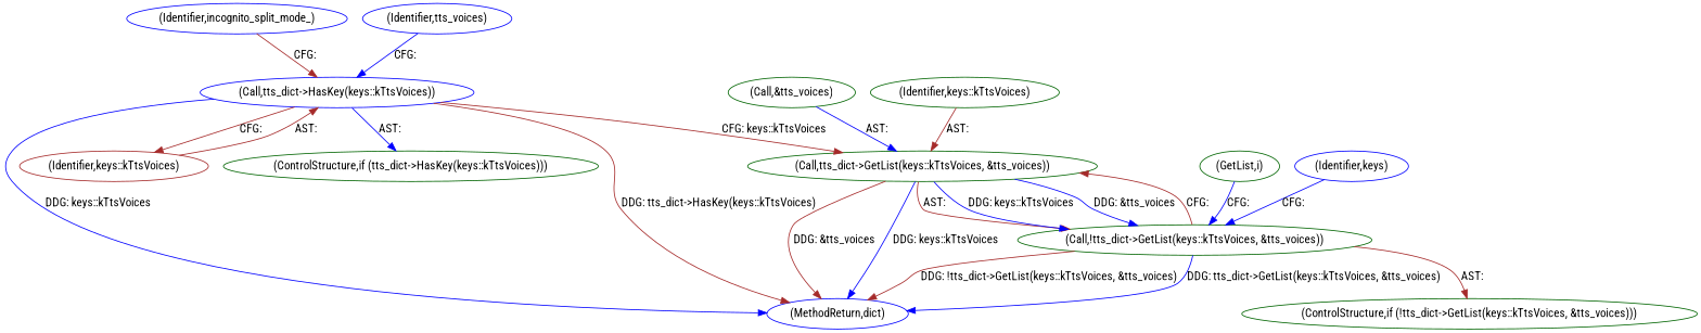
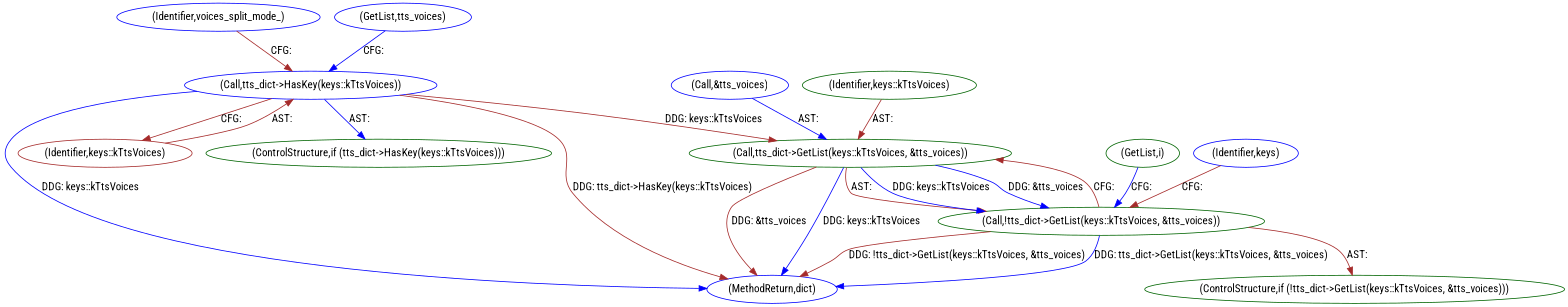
  digraph {
    fontname="Roboto Condensed"
    node [color=darkgreen fontname="Roboto Condensed"]
    edge [color=brown fontname="Roboto Condensed"]
    n1 [label="(Call,tts_dict->GetList(keys::kTtsVoices, &tts_voices))"]
    n2 [label="(Call,!tts_dict->GetList(keys::kTtsVoices, &tts_voices))"]
    n3 [color=blue label="(MethodReturn,dict)"]
    n4 [label="(ControlStructure,if (!tts_dict->GetList(keys::kTtsVoices, &tts_voices)))"]
-   n5 [label="(Call,&tts_voices)"]
+   n5 [color=blue label="(Call,&tts_voices)"]
    n6 [color=blue label="(Call,tts_dict->HasKey(keys::kTtsVoices))"]
    n7 [color=brown label="(Identifier,keys::kTtsVoices)"]
    n8 [label="(ControlStructure,if (tts_dict->HasKey(keys::kTtsVoices)))"]
-   n9 [color=blue label="(Identifier,incognito_split_mode_)"]
+   n9 [color=blue label="(Identifier,voices_split_mode_)"]
    n10 [label="(GetList,i)"]
    n11 [label="(Identifier,keys::kTtsVoices)"]
-   n12 [color=blue label="(Identifier,tts_voices)"]
+   n12 [color=blue label="(GetList,tts_voices)"]
    n13 [color=blue label="(Identifier,keys)"]
    n1 -> n2 [label="AST: "]
    n1 -> n2 [color=blue label="DDG: keys::kTtsVoices"]
    n1 -> n2 [color=blue label="DDG: &tts_voices"]
    n1 -> n3 [label="DDG: &tts_voices"]
    n1 -> n3 [color=blue label="DDG: keys::kTtsVoices"]
    n2 -> n1 [label="CFG: "]
    n2 -> n3 [label="DDG: !tts_dict->GetList(keys::kTtsVoices, &tts_voices)"]
    n2 -> n3 [color=blue label="DDG: tts_dict->GetList(keys::kTtsVoices, &tts_voices)"]
    n2 -> n4 [label="AST: "]
    n5 -> n1 [color=blue label="AST: "]
-   n6 -> n1 [label="CFG: keys::kTtsVoices"]
+   n6 -> n1 [label="DDG: keys::kTtsVoices"]
    n6 -> n3 [label="DDG: tts_dict->HasKey(keys::kTtsVoices)"]
    n6 -> n3 [color=blue label="DDG: keys::kTtsVoices"]
    n6 -> n7 [label="CFG: "]
    n6 -> n8 [color=blue label="AST: "]
    n7 -> n6 [label="AST: "]
    n9 -> n6 [label="CFG: "]
    n10 -> n2 [color=blue label="CFG: "]
    n11 -> n1 [label="AST: "]
    n12 -> n6 [color=blue label="CFG: "]
-   n13 -> n2 [color=blue label="CFG: "]
+   n13 -> n2 [label="CFG: "]
  }
